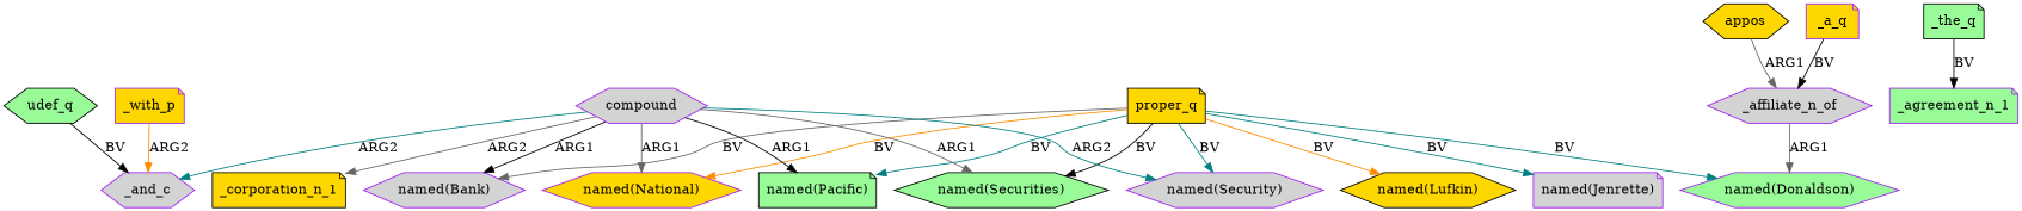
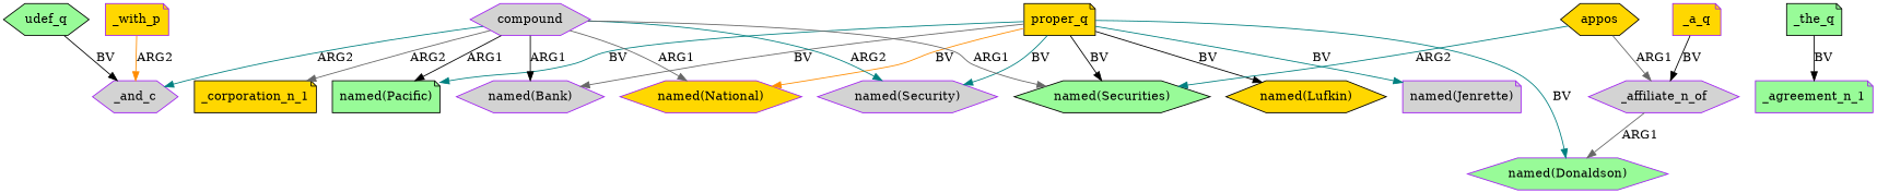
  digraph {
    node [color=purple fillcolor=gold shape=hexagon style=filled]
    edge [color=black]
    _with_p [shape=note]
    _and_c [fillcolor=lightgrey]
    _agreement_n_1 [fillcolor=palegreen shape=note]
    proper_q [color=black shape=note]
    "named(Lufkin)" [color=black]
    "named(Security)" [fillcolor=lightgrey]
    "named(Jenrette)" [fillcolor=lightgrey shape=note]
    "named(Bank)" [fillcolor=lightgrey]
    "named(Donaldson)" [fillcolor=palegreen]
    "named(Securities)" [color=black fillcolor=palegreen]
    "named(National)"
    "named(Pacific)" [color=black fillcolor=palegreen shape=note]
    compound [fillcolor=lightgrey]
    _corporation_n_1 [color=black shape=note]
    udef_q [color=black fillcolor=palegreen]
    appos [color=black]
    _affiliate_n_of [fillcolor=lightgrey]
    _the_q [color=black fillcolor=palegreen shape=note]
    _a_q [shape=note]
    _with_p -> _and_c [color=darkorange label=ARG2]
-   proper_q -> "named(Lufkin)" [color=darkorange label=BV]
+   proper_q -> "named(Lufkin)" [label=BV]
    proper_q -> "named(Security)" [color=teal label=BV]
    proper_q -> "named(Jenrette)" [color=teal label=BV]
    proper_q -> "named(Bank)" [color=gray40 label=BV]
    proper_q -> "named(Donaldson)" [color=teal label=BV]
    proper_q -> "named(Securities)" [label=BV]
    proper_q -> "named(National)" [color=darkorange label=BV]
    proper_q -> "named(Pacific)" [color=teal label=BV]
    compound -> _and_c [color=teal label=ARG2]
    compound -> "named(Security)" [color=teal label=ARG2]
    compound -> "named(Bank)" [label=ARG1]
    compound -> "named(Securities)" [color=gray40 label=ARG1]
    compound -> "named(National)" [color=gray40 label=ARG1]
    compound -> "named(Pacific)" [label=ARG1]
    compound -> _corporation_n_1 [color=gray40 label=ARG2]
    udef_q -> _and_c [label=BV]
+   appos -> "named(Securities)" [color=teal label=ARG2]
    appos -> _affiliate_n_of [color=gray40 label=ARG1]
    _affiliate_n_of -> "named(Donaldson)" [color=gray40 label=ARG1]
    _the_q -> _agreement_n_1 [label=BV]
    _a_q -> _affiliate_n_of [label=BV]
  }
